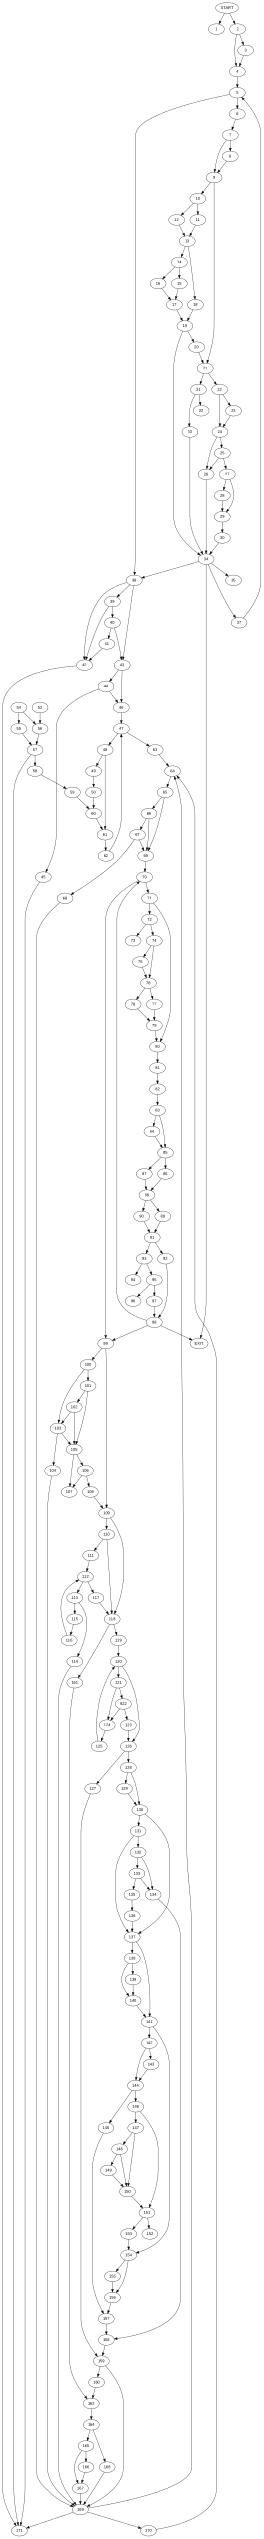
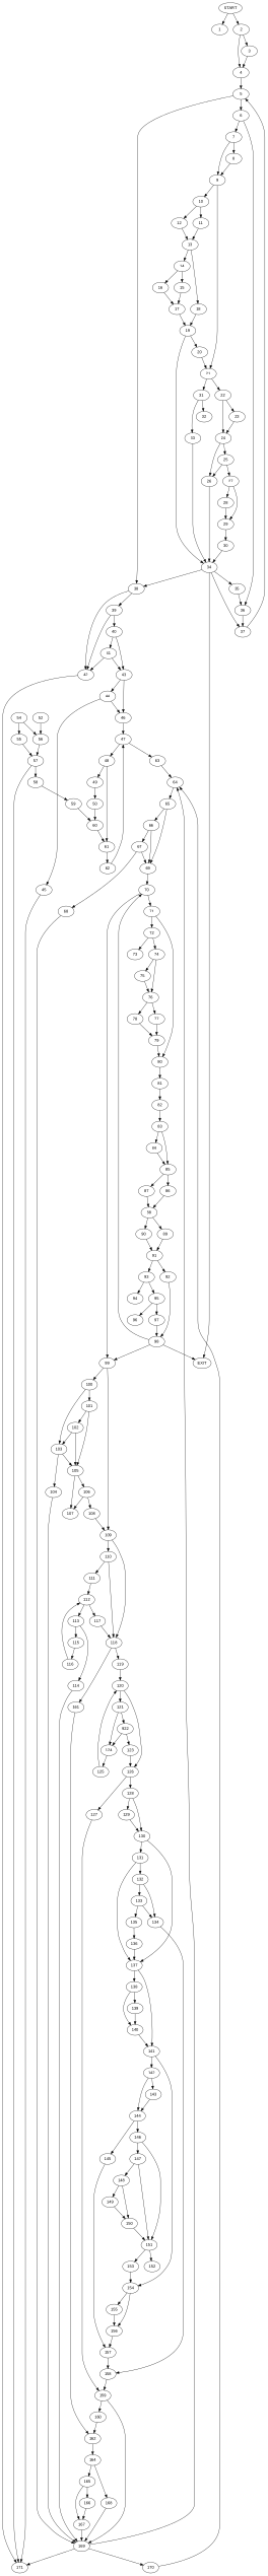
  digraph {
    fontname="Liberation Sans"
    node [fontname="Liberation Sans"]
    edge [fontname="Liberation Sans"]
    n1 [label=START]
    1
    2
    3
    4
    5
    6
    38
    7
+   36
    39
    42
    8
    9
    37
    10
    21
    11
    12
    22
    31
    13
    14
    18
    15
    16
    19
    17
    20
    34
    35
    n32 [label=EXIT]
    23
    24
    32
    33
    25
    26
    27
    28
    29
    30
    40
    171
    41
    43
    44
    46
    45
    47
    48
    63
    49
    61
    64
    50
    62
    60
    52
    56
    59
    57
    54
    55
    58
    65
    66
    69
    67
    70
    68
    169
    170
    71
    99
    72
    80
    100
    109
    73
    74
    81
    75
    76
    77
    78
    79
    82
    83
    84
    85
    86
    87
    88
    89
    90
    91
    92
    93
    98
    94
    95
    96
    97
    101
    103
    110
    118
    102
    105
    104
    106
    107
    108
    111
    119
    161
    112
    113
    117
    114
    115
    116
    120
    162
    121
    126
    n128 [label=922]
    124
    127
    128
    123
    125
    159
    129
    130
    160
    131
    137
    132
    138
    141
    133
    134
    135
    158
    136
    139
    140
    142
    154
    143
    144
    155
    156
    145
    146
    157
    147
    151
    148
    152
    153
    149
    150
    164
    165
    168
    166
    167
    n1 -> 1
    n1 -> 2
    2 -> 3
    2 -> 4
    3 -> 4
    4 -> 5
    5 -> 6
    5 -> 38
    6 -> 7
+   6 -> 36
    38 -> 39
    38 -> 42
    7 -> 8
    7 -> 9
+   36 -> 37
    39 -> 42
    39 -> 40
    42 -> 171
    8 -> 9
    9 -> 10
    9 -> 21
    37 -> 5
    10 -> 11
    10 -> 12
    21 -> 22
    21 -> 31
    11 -> 13
    12 -> 13
    22 -> 23
    22 -> 24
    31 -> 32
    31 -> 33
    13 -> 14
    13 -> 18
    14 -> 15
    14 -> 16
    18 -> 19
    15 -> 17
    16 -> 17
    19 -> 20
    19 -> 34
    17 -> 19
    20 -> 21
    34 -> 38 [tailport=s2]
    34 -> 37 [tailport=s3]
    34 -> 35
    34 -> n32
+   35 -> 36
    23 -> 24
    24 -> 25
    24 -> 26
    33 -> 34
    25 -> 26
    25 -> 27
    26 -> 34
    27 -> 28
    27 -> 29
    28 -> 29
    29 -> 30
    30 -> 34
    40 -> 41
    40 -> 43
    41 -> 42
-   38 -> 43
+   41 -> 43
    43 -> 44
    43 -> 46
    44 -> 46
    44 -> 45
    46 -> 47
    45 -> 171
    47 -> 48
    47 -> 63
    48 -> 49
    48 -> 61
    63 -> 64
    49 -> 50
    61 -> 62
    64 -> 65
    50 -> 60
    62 -> 47
    60 -> 61
    52 -> 56
    56 -> 57
    59 -> 60
    57 -> 171
    57 -> 58
    54 -> 56
    54 -> 55
    55 -> 57
    58 -> 59
    65 -> 66
    65 -> 69
    66 -> 69
    66 -> 67
    69 -> 70
    67 -> 69
    67 -> 68
    70 -> 71
    70 -> 99
    68 -> 169
    169 -> 171
    169 -> 64 [tailport=s2]
    169 -> 170
    170 -> 64
    71 -> 72
    71 -> 80
    99 -> 100
    99 -> 109
    72 -> 73
    72 -> 74
    80 -> 81
    100 -> 101
    100 -> 103
    109 -> 110
    109 -> 118
    74 -> 75
    74 -> 76
    81 -> 82
    75 -> 76
    76 -> 77
    76 -> 78
    77 -> 79
    78 -> 79
    79 -> 80
    82 -> 83
    83 -> 84
    83 -> 85
    84 -> 85
    85 -> 86
    85 -> 87
    86 -> 88
    87 -> 88
    88 -> 89
    88 -> 90
    89 -> 91
    90 -> 91
    91 -> 92
    91 -> 93
    92 -> 98
    93 -> 94
    93 -> 95
    98 -> n32
    98 -> 70
    98 -> 99 [tailport=s2]
    95 -> 96
    95 -> 97
    97 -> 98
    101 -> 102
    101 -> 105
    103 -> 105
    103 -> 104
    110 -> 118
    110 -> 111
    118 -> 119
    118 -> 161
    102 -> 103
    102 -> 105
    105 -> 106
    105 -> 107
    104 -> 169
    106 -> 107
    106 -> 108
    108 -> 109
    111 -> 112
    119 -> 120
    161 -> 162
    112 -> 113
    112 -> 117
    113 -> 114
    113 -> 115
    117 -> 118
    114 -> 169
    115 -> 116
    116 -> 112
    120 -> 121
    120 -> 126
    162 -> 164
    121 -> n128
    121 -> 124
    126 -> 127
    126 -> 128
    n128 -> 124
    n128 -> 123
    124 -> 125
    127 -> 159
    128 -> 129
    128 -> 130
    123 -> 126
    125 -> 120
    159 -> 169
    159 -> 160
    129 -> 130
    130 -> 131
    130 -> 137
    160 -> 162
    131 -> 137
    131 -> 132
    137 -> 138
    137 -> 141
    132 -> 133
    132 -> 134
    138 -> 139
    138 -> 140
    141 -> 142
    141 -> 154
    133 -> 134
    133 -> 135
    134 -> 158
    135 -> 136
    158 -> 159
    136 -> 137
    139 -> 140
    140 -> 141
    142 -> 143
    142 -> 144
    154 -> 155
    154 -> 156
    143 -> 144
    144 -> 145
    144 -> 146
    155 -> 156
    156 -> 157
    145 -> 157
    146 -> 147
    146 -> 151
    157 -> 158
-   147 -> 150
+   147 -> 151
    147 -> 148
    151 -> 152
    151 -> 153
    148 -> 149
    148 -> 150
    153 -> 154
    149 -> 150
    150 -> 151
    164 -> 165
    164 -> 168
    165 -> 166
    165 -> 167
    168 -> 169
    166 -> 167
    167 -> 169
  }
